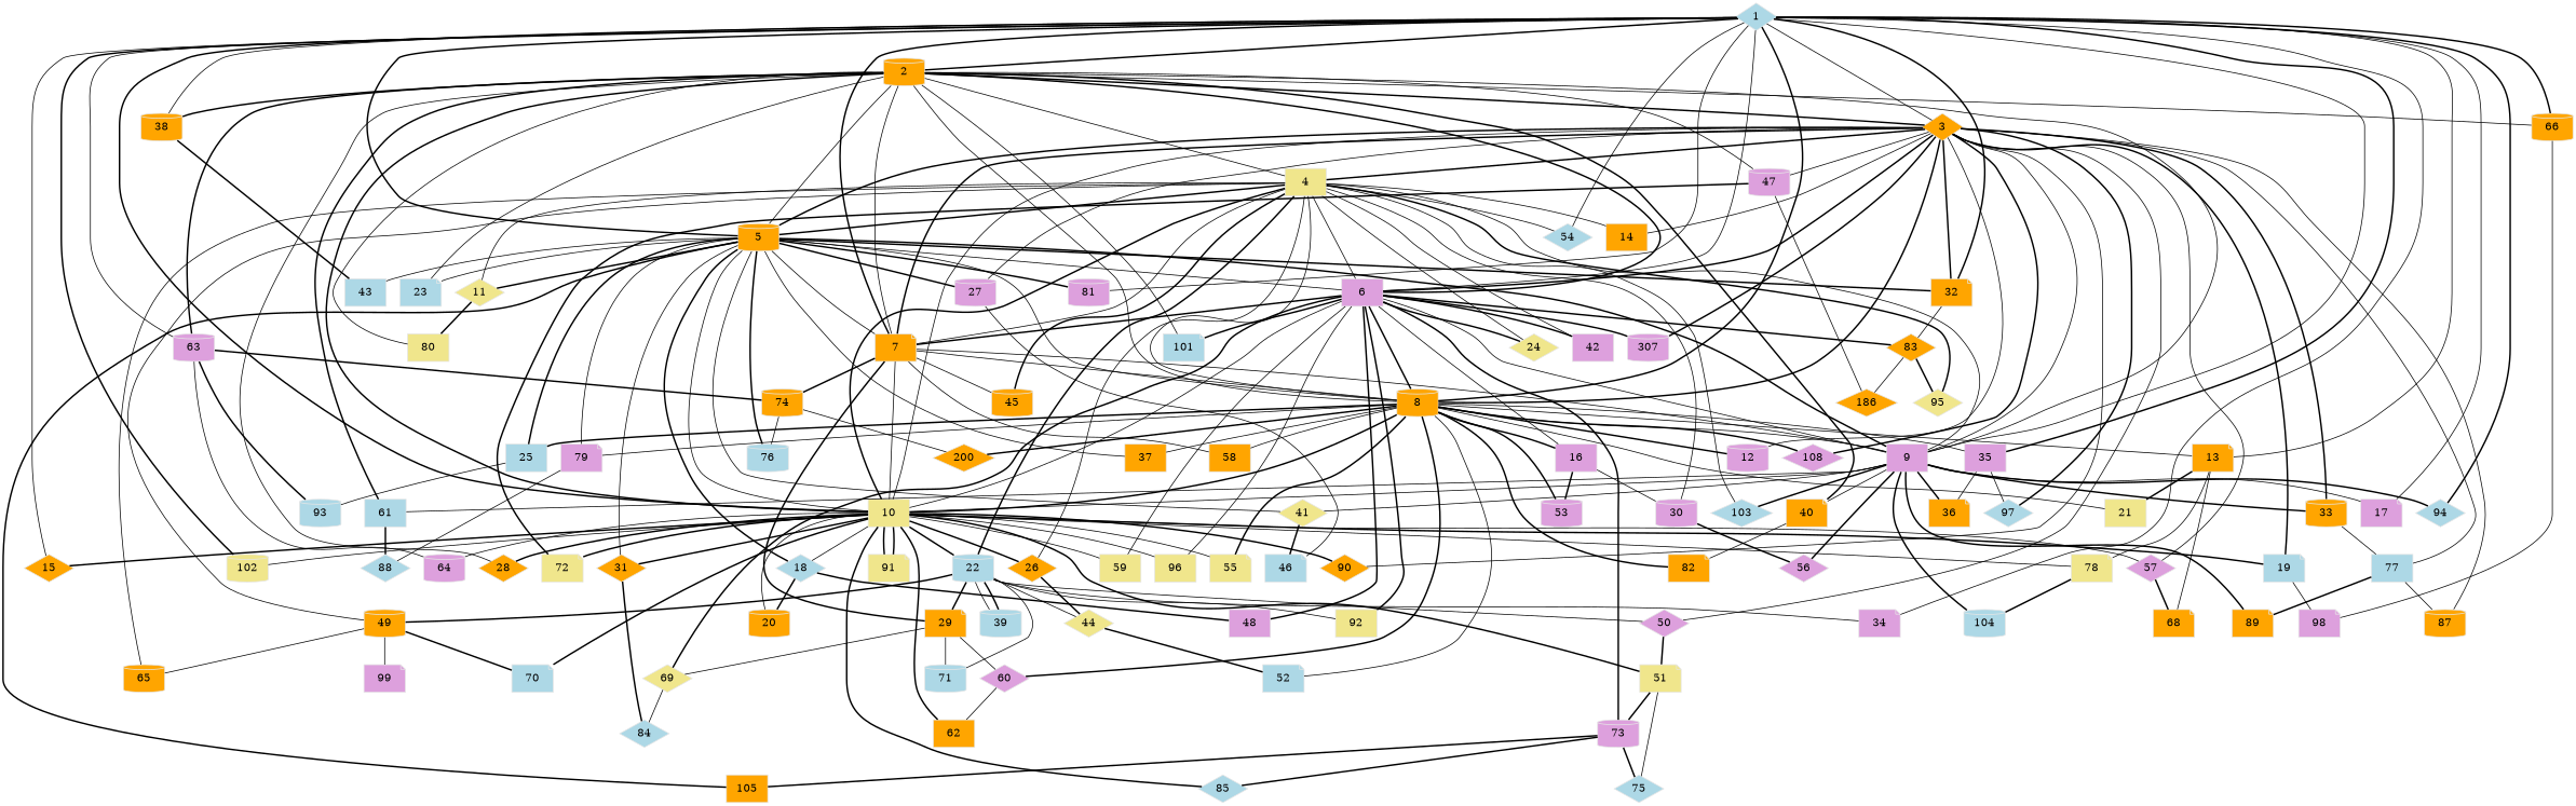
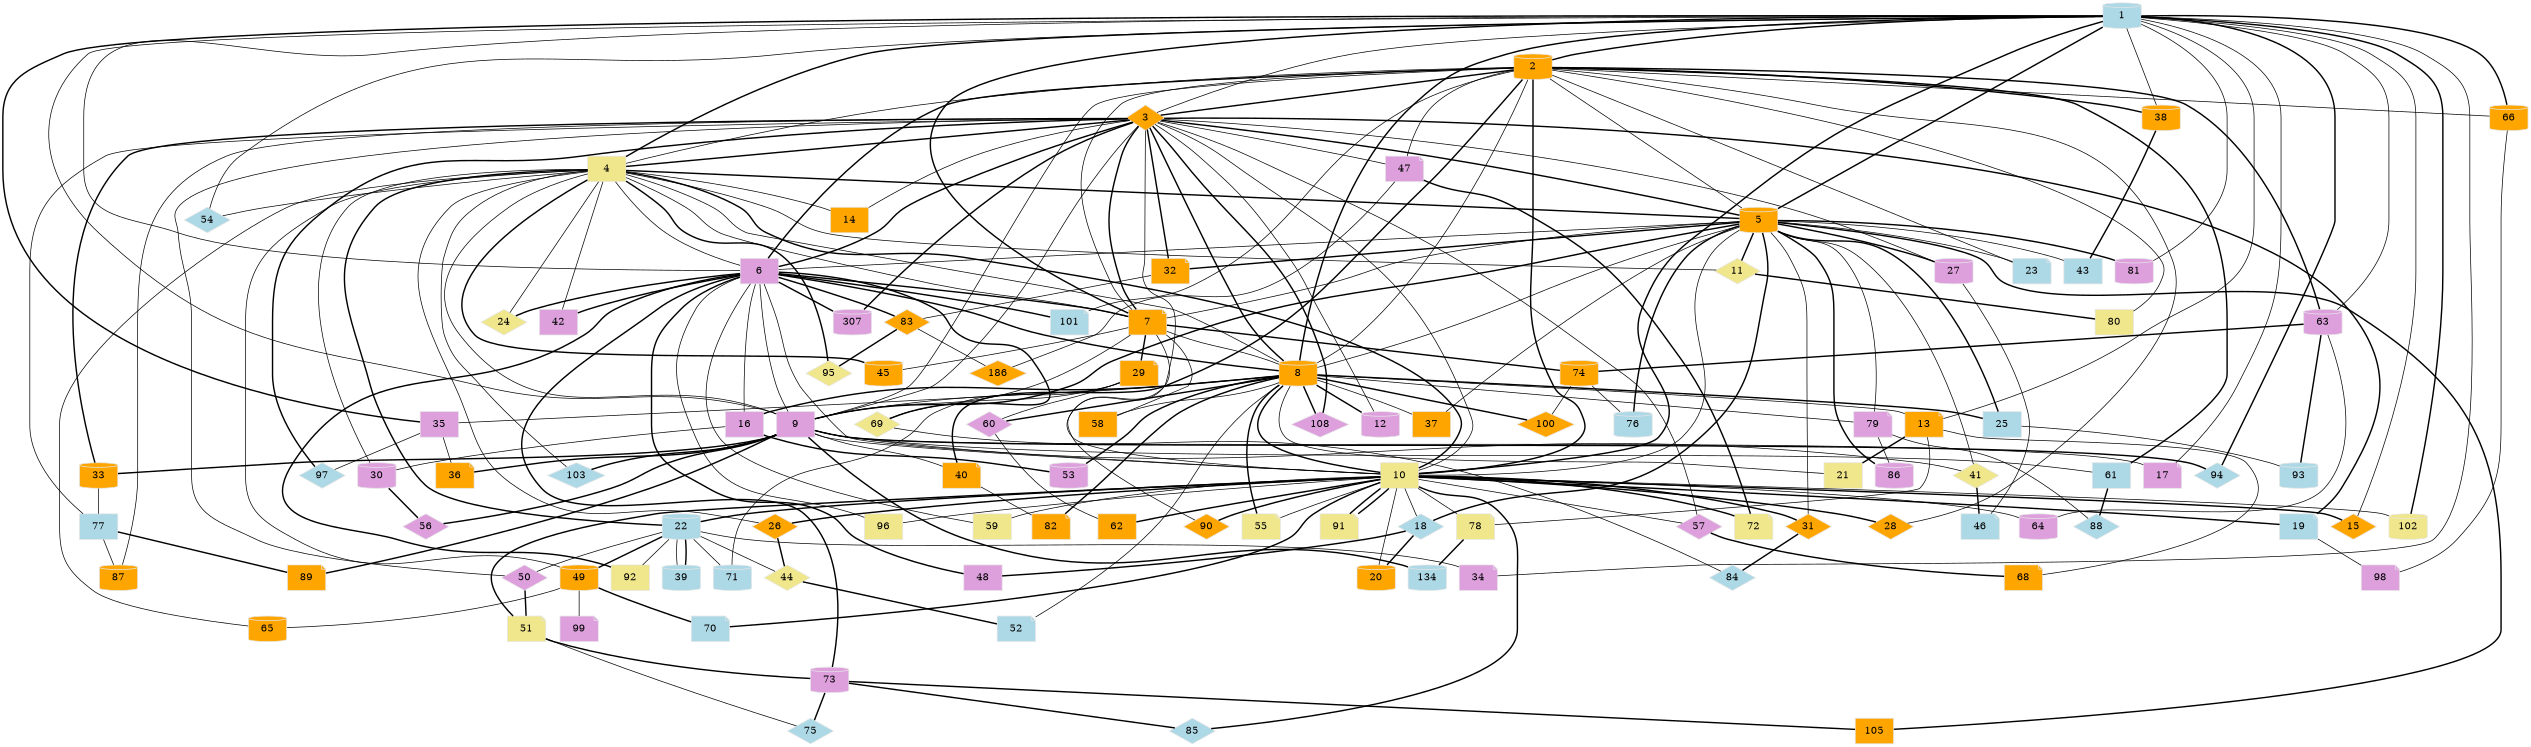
  graph {
    node [color=gray90 fillcolor=orange shape=diamond style=filled]
    edge [style=solid]
-   1 [fillcolor=lightblue]
+   1 [fillcolor=lightblue shape=cylinder]
    2 [shape=cylinder]
    3
    4 [fillcolor=khaki shape=box]
    5 [shape=cylinder]
    6 [fillcolor=plum shape=box]
    7 [shape=note]
    8 [shape=cylinder]
    9 [fillcolor=plum shape=box]
    10 [fillcolor=khaki shape=box]
    13 [shape=note]
    15
    17 [fillcolor=plum shape=note]
    34 [fillcolor=plum shape=note]
    35 [fillcolor=plum shape=box]
    38 [shape=cylinder]
    54 [fillcolor=lightblue]
    63 [fillcolor=plum shape=cylinder]
    66 [shape=cylinder]
    81 [fillcolor=plum shape=cylinder]
    94 [fillcolor=lightblue]
    102 [fillcolor=khaki shape=cylinder]
    23 [fillcolor=lightblue shape=note]
    28
    40 [shape=note]
-   47 [fillcolor=plum shape=cylinder]
+   47 [fillcolor=plum shape=note]
    61 [fillcolor=lightblue shape=box]
    80 [fillcolor=khaki shape=box]
    101 [fillcolor=lightblue shape=note]
    12 [fillcolor=plum shape=cylinder]
    14 [shape=box]
    19 [fillcolor=lightblue shape=note]
    27 [fillcolor=plum shape=cylinder]
    32 [shape=note]
    33 [shape=cylinder]
    50 [fillcolor=plum]
    57 [fillcolor=plum]
    77 [fillcolor=lightblue shape=box]
    87 [shape=cylinder]
    90
    97 [fillcolor=lightblue]
    n42 [fillcolor=plum label=307 shape=cylinder]
    108 [fillcolor=plum]
    11 [fillcolor=khaki]
    22 [fillcolor=lightblue shape=cylinder]
    24 [fillcolor=khaki]
    26
    30 [fillcolor=plum shape=cylinder]
    42 [fillcolor=plum shape=box]
    45 [shape=cylinder]
    49 [shape=cylinder]
    65 [shape=cylinder]
    95 [fillcolor=khaki]
    103 [fillcolor=lightblue]
    18 [fillcolor=lightblue]
    25 [fillcolor=lightblue shape=box]
    31
    37 [shape=box]
    41 [fillcolor=khaki]
    43 [fillcolor=lightblue shape=box]
    76 [fillcolor=lightblue shape=cylinder]
    79 [fillcolor=plum shape=note]
+   86 [fillcolor=plum shape=cylinder]
    105 [shape=box]
    16 [fillcolor=plum shape=box]
    48 [fillcolor=plum shape=box]
    59 [fillcolor=khaki shape=box]
    69 [fillcolor=khaki]
    73 [fillcolor=plum shape=cylinder]
    83
    92 [fillcolor=khaki shape=box]
    96 [fillcolor=khaki shape=box]
    29 [shape=note]
    58 [shape=box]
    74 [shape=cylinder]
    21 [fillcolor=khaki shape=box]
    52 [fillcolor=lightblue shape=note]
    53 [fillcolor=plum shape=cylinder]
    55 [fillcolor=khaki shape=note]
    60 [fillcolor=plum]
    82 [shape=note]
-   100 [label=200]
+   100
    36 [shape=note]
    56 [fillcolor=plum]
    89 [shape=note]
-   104 [fillcolor=lightblue shape=cylinder]
+   104 [fillcolor=lightblue shape=cylinder label=134]
    20 [shape=cylinder]
    51 [fillcolor=khaki shape=note]
    62 [shape=box]
    64 [fillcolor=plum shape=cylinder]
    70 [fillcolor=lightblue shape=note]
    72 [fillcolor=khaki shape=note]
    78 [fillcolor=khaki shape=note]
    85 [fillcolor=lightblue]
    91 [fillcolor=khaki shape=note]
    68 [shape=note]
    93 [fillcolor=lightblue shape=cylinder]
    98 [fillcolor=plum shape=note]
    n99 [label=186]
    88 [fillcolor=lightblue]
    46 [fillcolor=lightblue shape=note]
    39 [fillcolor=lightblue shape=cylinder]
    44 [fillcolor=khaki]
    71 [fillcolor=lightblue shape=cylinder]
    99 [fillcolor=plum shape=note]
    84 [fillcolor=lightblue]
    75 [fillcolor=lightblue]
    1 -- 2 [style=bold]
    1 -- 3
-   1 -- 32 [style=bold]
+   1 -- 4 [style=bold]
    1 -- 5 [style=bold]
    1 -- 6
    1 -- 7 [style=bold]
    1 -- 8 [style=bold]
    1 -- 9
    1 -- 10 [style=bold]
    1 -- 13
    1 -- 15
    1 -- 17
    1 -- 34
    1 -- 35 [style=bold]
    1 -- 38
    1 -- 54
    1 -- 63
    1 -- 66 [style=bold]
    1 -- 81
    1 -- 94 [style=bold]
    1 -- 102 [style=bold]
    2 -- 3 [style=bold]
    2 -- 4
    2 -- 5
    2 -- 6 [style=bold]
    2 -- 7
    2 -- 8
    2 -- 9
    2 -- 10 [style=bold]
    2 -- 38 [style=bold]
    2 -- 63 [style=bold]
    2 -- 66
    2 -- 23
    2 -- 28
    2 -- 40 [style=bold]
    2 -- 47
    2 -- 61 [style=bold]
    2 -- 80
    2 -- 101
    3 -- 4 [style=bold]
    3 -- 5 [style=bold]
    3 -- 6 [style=bold]
    3 -- 7 [style=bold]
    3 -- 8 [style=bold]
    3 -- 9
    3 -- 10
    3 -- 47
    3 -- 12
    3 -- 14
    3 -- 19 [style=bold]
    3 -- 27
    3 -- 32 [style=bold]
    3 -- 33 [style=bold]
    3 -- 50
    3 -- 57
    3 -- 77
    3 -- 87
    3 -- 90
    3 -- 97 [style=bold]
    3 -- n42 [style=bold]
    3 -- 108 [style=bold]
    4 -- 5 [style=bold]
    4 -- 6
    4 -- 7
    4 -- 8
    4 -- 9
    4 -- 10 [style=bold]
    4 -- 54
    4 -- 14
    4 -- 11
    4 -- 22 [style=bold]
    4 -- 24
    4 -- 26
    4 -- 30
    4 -- 42
    4 -- 45 [style=bold]
    4 -- 49
    4 -- 65
    4 -- 95 [style=bold]
    4 -- 103
    5 -- 6
    5 -- 7
    5 -- 8
    5 -- 9 [style=bold]
    5 -- 10
    5 -- 81 [style=bold]
    5 -- 23
    5 -- 27 [style=bold]
    5 -- 32 [style=bold]
    5 -- 11 [style=bold]
    5 -- 18 [style=bold]
    5 -- 25 [style=bold]
    5 -- 31
    5 -- 37
    5 -- 41
    5 -- 43
    5 -- 76 [style=bold]
    5 -- 79
+   5 -- 86 [style=bold]
    5 -- 105 [style=bold]
    6 -- 7 [style=bold]
    6 -- 8 [style=bold]
    6 -- 9
    6 -- 10
    6 -- 101 [style=bold]
    6 -- n42 [style=bold]
    6 -- 24 [style=bold]
    6 -- 42 [style=bold]
    6 -- 16
    6 -- 48 [style=bold]
    6 -- 59
    6 -- 69 [style=bold]
    6 -- 73 [style=bold]
    6 -- 83 [style=bold]
    6 -- 92 [style=bold]
    6 -- 96
    7 -- 8
    7 -- 9
    7 -- 10
    7 -- 45
    7 -- 29 [style=bold]
    7 -- 58
    7 -- 74 [style=bold]
    8 -- 9
    8 -- 10 [style=bold]
    8 -- 13
    8 -- 35
    8 -- 12 [style=bold]
    8 -- 108 [style=bold]
    8 -- 25 [style=bold]
    8 -- 37
    8 -- 79
    8 -- 16 [style=bold]
    8 -- 58
    8 -- 21
    8 -- 52
    8 -- 53 [style=bold]
    8 -- 55 [style=bold]
    8 -- 60 [style=bold]
    8 -- 82 [style=bold]
    8 -- 100 [style=bold]
    9 -- 10
    9 -- 17
    9 -- 94 [style=bold]
    9 -- 40
    9 -- 61
    9 -- 33 [style=bold]
    9 -- 103 [style=bold]
    9 -- 41
    9 -- 36 [style=bold]
    9 -- 56 [style=bold]
    9 -- 89 [style=bold]
    9 -- 104 [style=bold]
    10 -- 15 [style=bold]
    10 -- 102
    10 -- 28 [style=bold]
    10 -- 19 [style=bold]
    10 -- 57
    10 -- 90 [style=bold]
    10 -- 22 [style=bold]
    10 -- 26 [style=bold]
    10 -- 18
    10 -- 31 [style=bold]
    10 -- 59
    10 -- 96
    10 -- 55
    10 -- 20
    10 -- 51 [style=bold]
    10 -- 62 [style=bold]
    10 -- 64
    10 -- 70 [style=bold]
    10 -- 72 [style=bold]
    10 -- 78
    10 -- 85 [style=bold]
    10 -- 91 [style=bold]
    10 -- 91 [style=bold]
    13 -- 21 [style=bold]
    13 -- 78
    13 -- 68
    35 -- 97
    35 -- 36
    38 -- 43 [style=bold]
    63 -- 74 [style=bold]
    63 -- 64
    63 -- 93 [style=bold]
    66 -- 98
    40 -- 82
    47 -- 72 [style=bold]
    47 -- n99
    61 -- 88 [style=bold]
    19 -- 98
    27 -- 46
    32 -- 83
    33 -- 77
    50 -- 51 [style=bold]
    57 -- 68 [style=bold]
    77 -- 87
    77 -- 89 [style=bold]
    11 -- 80 [style=bold]
    22 -- 34
    22 -- 50
    22 -- 49 [style=bold]
    22 -- 92
-   22 -- 29 [style=bold]
    22 -- 39
    22 -- 39 [style=bold]
    22 -- 44
    22 -- 71
    26 -- 44 [style=bold]
    30 -- 56 [style=bold]
    49 -- 65
    49 -- 70 [style=bold]
    49 -- 99
    18 -- 48 [style=bold]
    18 -- 20 [style=bold]
    25 -- 93
    31 -- 84 [style=bold]
    41 -- 46 [style=bold]
+   79 -- 86
    79 -- 88
    16 -- 30
    16 -- 53 [style=bold]
    69 -- 84
    73 -- 105 [style=bold]
    73 -- 85 [style=bold]
    73 -- 75 [style=bold]
    83 -- 95 [style=bold]
    83 -- n99
    29 -- 69
    29 -- 60
    29 -- 71
    74 -- 76
    74 -- 100
    60 -- 62
    51 -- 73 [style=bold]
    51 -- 75
    78 -- 104 [style=bold]
    44 -- 52 [style=bold]
  }
